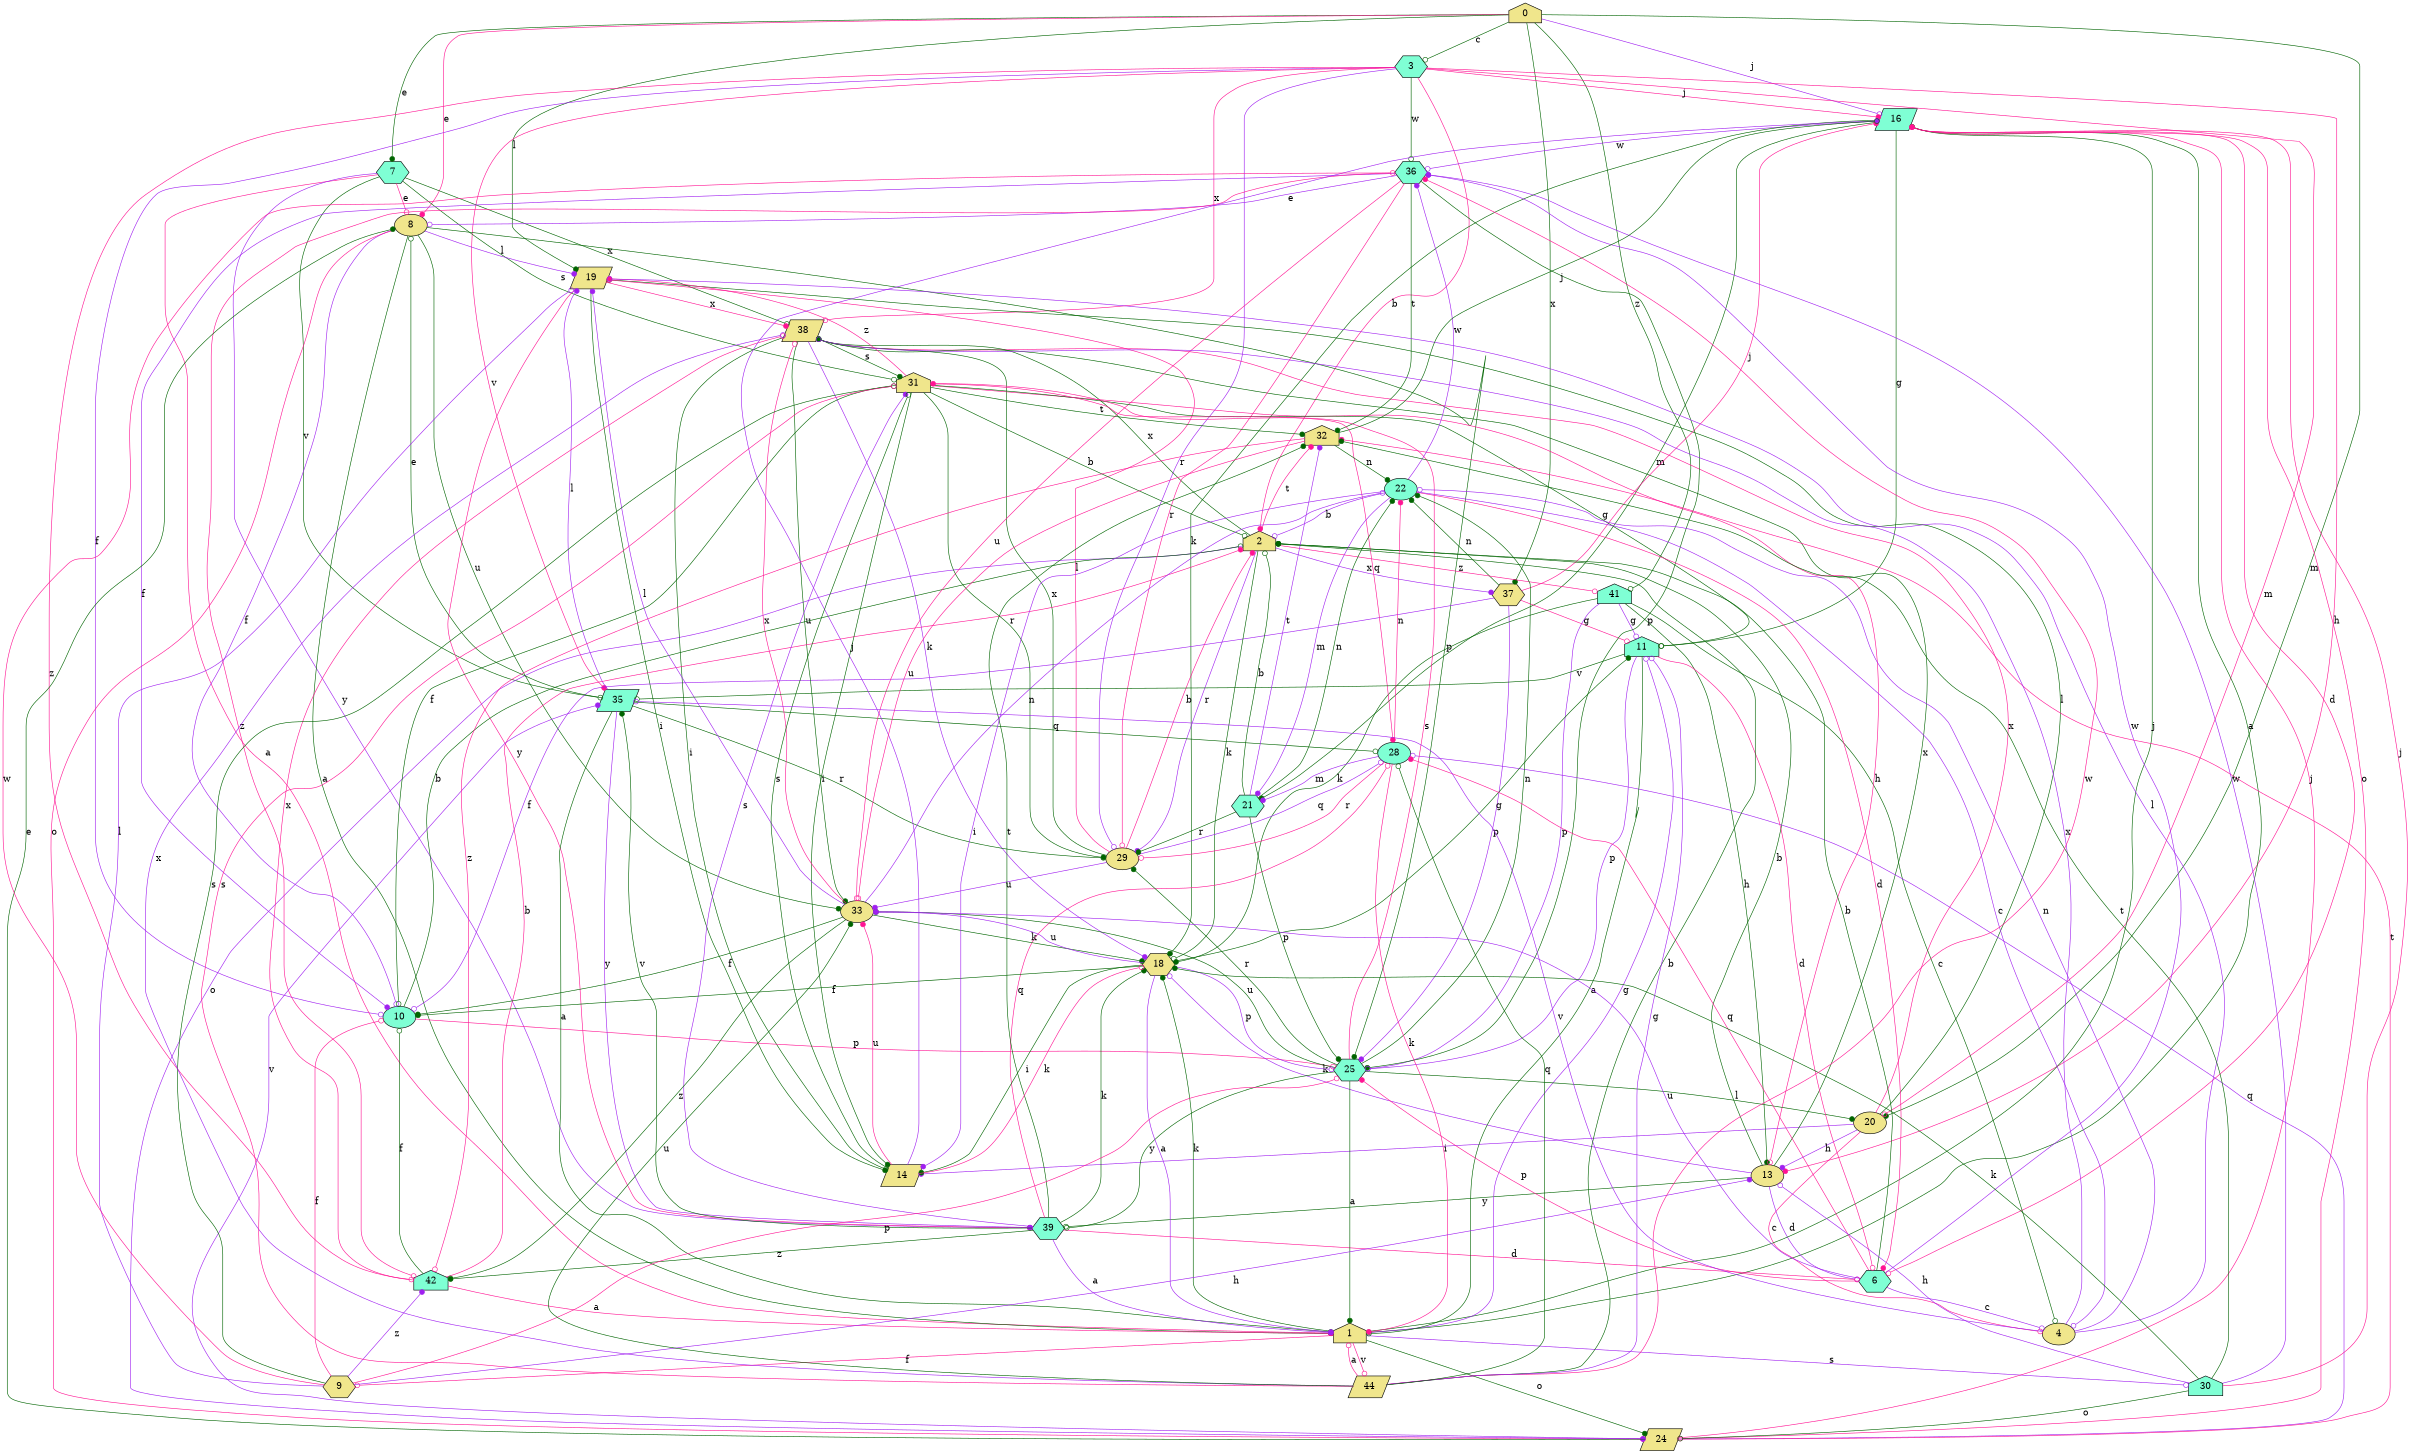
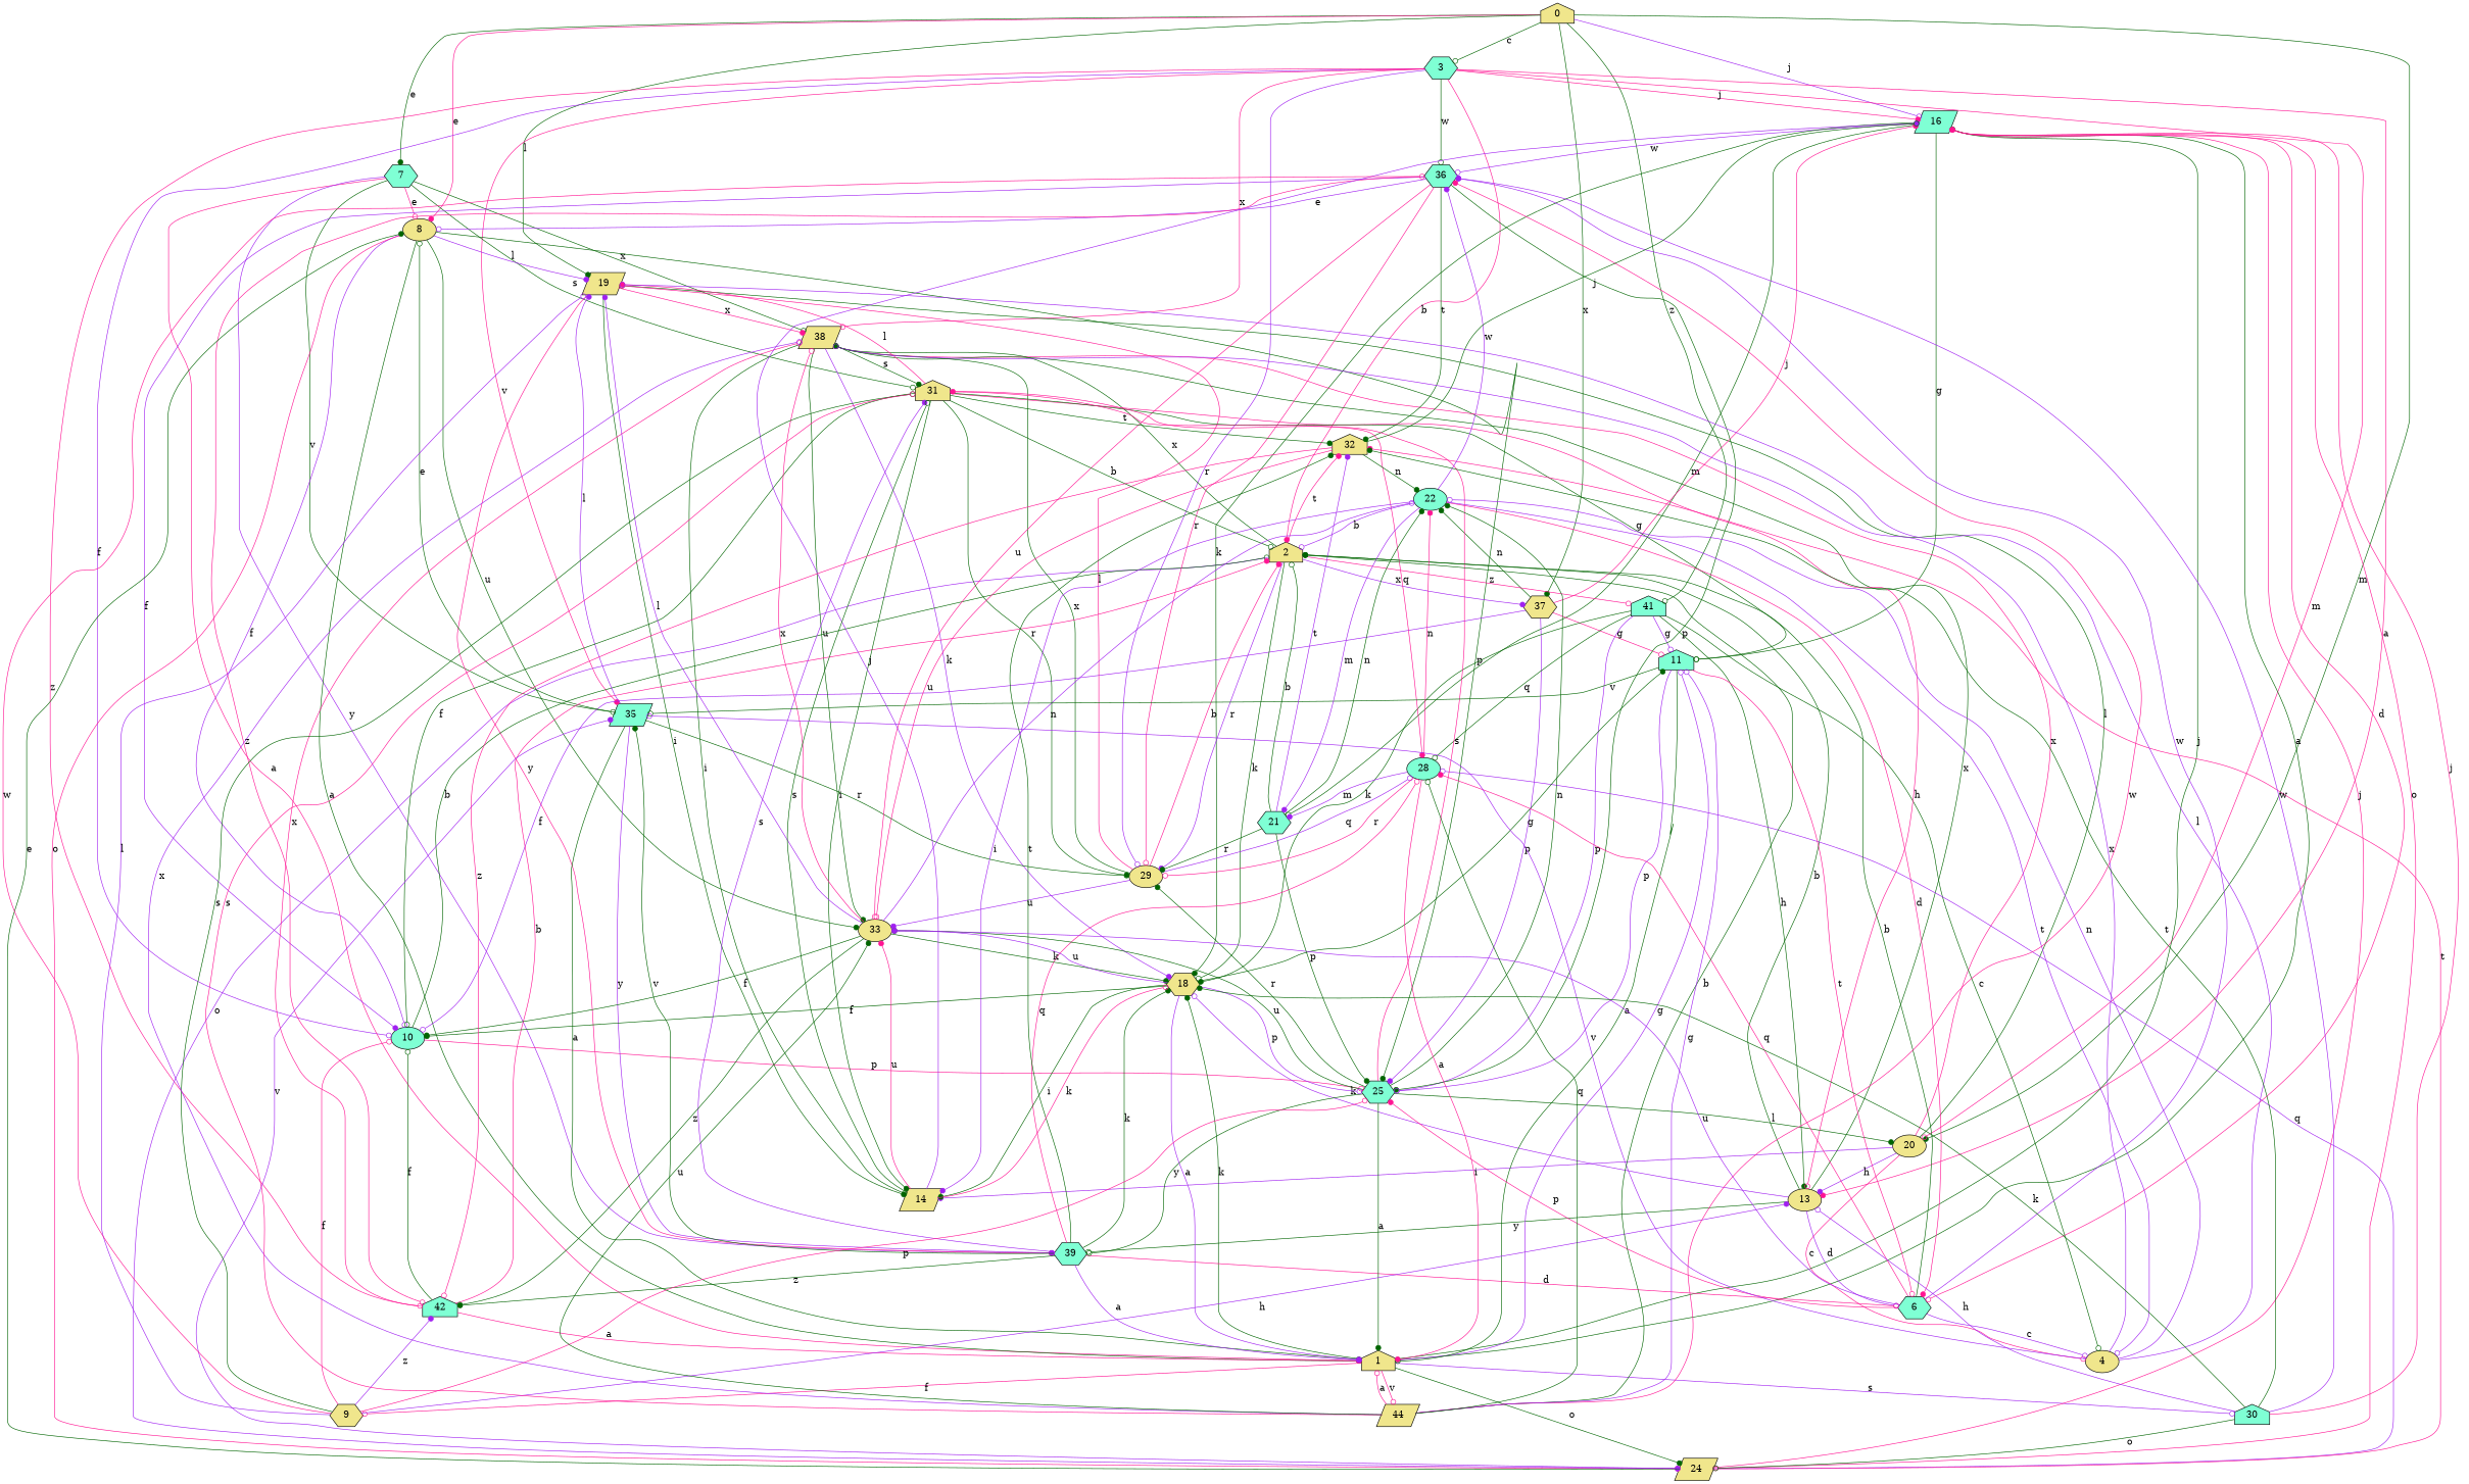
  strict digraph {
    node [fillcolor=khaki shape=hexagon style=filled]
    edge [arrowhead=dot color=darkgreen]
    0 [shape=house]
    3 [fillcolor=aquamarine]
    7 [fillcolor=aquamarine]
    8 [shape=ellipse]
    16 [fillcolor=aquamarine shape=parallelogram]
    19 [shape=parallelogram]
    20 [shape=ellipse]
    37
    41 [fillcolor=aquamarine shape=house]
    2 [shape=house]
    29 [shape=ellipse]
    38 [shape=parallelogram]
    10 [fillcolor=aquamarine shape=ellipse]
    13 [shape=ellipse]
    35 [fillcolor=aquamarine shape=parallelogram]
    36 [fillcolor=aquamarine]
    42 [fillcolor=aquamarine shape=house]
    1 [shape=house]
    31 [shape=house]
    39 [fillcolor=aquamarine]
    24 [shape=parallelogram]
    25 [fillcolor=aquamarine]
    33 [shape=ellipse]
    11 [fillcolor=aquamarine shape=house]
    18
    6 [fillcolor=aquamarine]
    21 [fillcolor=aquamarine]
    14 [shape=parallelogram]
    4 [shape=ellipse]
    22 [fillcolor=aquamarine shape=ellipse]
    28 [fillcolor=aquamarine shape=ellipse]
    9
    30 [fillcolor=aquamarine shape=house]
    n34 [label=44 shape=parallelogram]
    32 [shape=house]
    0 -> 3 [arrowhead=odot label=c]
    0 -> 7 [label=e]
    0 -> 8 [color=deeppink label=e]
    0 -> 16 [arrowhead=odot color=purple label=j]
    0 -> 19 [label=l]
    0 -> 20 [label=m]
    0 -> 37 [label=x]
    0 -> 41 [arrowhead=odot label=z]
    3 -> 16 [color=deeppink label=j]
    3 -> 20 [arrowhead=odot color=deeppink label=m]
    3 -> 2 [color=deeppink label=b]
    3 -> 29 [arrowhead=odot color=purple label=r]
    3 -> 38 [arrowhead=odot color=deeppink label=x]
    3 -> 10 [arrowhead=odot color=purple label=f]
-   3 -> 13 [color=deeppink label=h]
+   3 -> 13 [color=deeppink label=a]
    3 -> 35 [color=deeppink label=v]
    3 -> 36 [arrowhead=odot label=w]
    3 -> 42 [arrowhead=odot color=deeppink label=z]
    7 -> 8 [arrowhead=odot color=deeppink label=e]
    7 -> 38 [arrowhead=odot label=x]
    7 -> 35 [arrowhead=odot label=v]
    7 -> 1 [arrowhead=odot color=deeppink label=a]
    7 -> 31 [arrowhead=odot label=s]
    7 -> 39 [arrowhead=odot color=purple label=y]
    8 -> 19 [color=purple label=l]
    8 -> 10 [arrowhead=odot color=purple label=f]
    8 -> 1 [label=a]
    8 -> 24 [color=deeppink label=o]
    8 -> 25 [label=p]
    8 -> 33 [label=u]
    16 -> 36 [arrowhead=odot color=purple label=w]
    16 -> 1 [arrowhead=odot label=a]
    16 -> 24 [arrowhead=odot color=deeppink label=o]
    16 -> 11 [arrowhead=odot label=g]
    16 -> 18 [label=k]
    16 -> 6 [arrowhead=odot color=deeppink label=d]
-   16 -> 21 [label=m]
+   16 -> 21 [arrowhead=odot label=m]
    19 -> 38 [color=deeppink label=x]
    19 -> 39 [color=deeppink label=y]
    19 -> 14 [label=i]
    20 -> 19 [arrowhead=odot label=l]
    20 -> 38 [arrowhead=odot color=deeppink label=x]
    20 -> 13 [color=purple label=h]
    20 -> 14 [color=purple label=i]
    20 -> 4 [arrowhead=odot color=deeppink label=c]
    37 -> 16 [color=deeppink label=j]
    37 -> 10 [arrowhead=odot color=purple label=f]
    37 -> 25 [color=purple label=p]
    37 -> 11 [arrowhead=odot color=deeppink label=g]
    37 -> 22 [label=n]
    41 -> 13 [label=h]
    41 -> 25 [arrowhead=odot color=purple label=p]
    41 -> 11 [arrowhead=odot color=purple label=g]
    41 -> 18 [label=k]
    41 -> 4 [arrowhead=odot label=c]
-   35 -> 28 [arrowhead=odot label=q]
+   41 -> 28 [arrowhead=odot label=q]
    2 -> 37 [color=purple label=x]
    2 -> 41 [arrowhead=odot color=deeppink label=z]
    2 -> 29 [color=purple label=r]
    2 -> 38 [arrowhead=odot label=x]
    2 -> 24 [color=purple label=o]
    2 -> 18 [arrowhead=odot label=k]
    2 -> 32 [color=deeppink label=t]
    29 -> 19 [arrowhead=odot color=deeppink label=l]
    29 -> 2 [color=deeppink label=b]
    29 -> 38 [label=x]
    29 -> 33 [color=purple label=u]
    29 -> 28 [arrowhead=odot color=purple label=q]
    38 -> 31 [label=s]
    38 -> 33 [label=u]
    38 -> 18 [color=purple label=k]
    38 -> 14 [arrowhead=odot label=i]
    10 -> 2 [arrowhead=odot label=b]
    10 -> 25 [arrowhead=odot color=deeppink label=p]
    13 -> 2 [arrowhead=odot label=b]
    13 -> 38 [label=x]
    13 -> 39 [arrowhead=odot label=y]
    13 -> 18 [arrowhead=odot color=purple label=k]
    13 -> 6 [arrowhead=odot color=purple label=d]
    35 -> 8 [arrowhead=odot label=e]
    35 -> 19 [color=purple label=l]
    35 -> 29 [arrowhead=odot label=r]
    35 -> 1 [label=a]
    35 -> 39 [color=purple label=y]
    36 -> 8 [arrowhead=odot color=purple label=e]
    36 -> 29 [arrowhead=odot color=deeppink label=r]
    36 -> 10 [color=purple label=f]
    36 -> 42 [arrowhead=odot color=deeppink label=z]
    36 -> 25 [label=p]
    36 -> 33 [arrowhead=odot color=deeppink label=u]
    36 -> 32 [label=t]
    42 -> 2 [color=deeppink label=b]
    42 -> 38 [arrowhead=odot color=deeppink label=x]
    42 -> 10 [arrowhead=odot label=f]
    42 -> 1 [color=deeppink label=a]
    1 -> 16 [label=j]
    1 -> 24 [label=o]
    1 -> 11 [arrowhead=odot color=purple label=g]
    1 -> 18 [label=k]
    1 -> 9 [arrowhead=odot color=deeppink label=f]
    1 -> 30 [arrowhead=odot color=purple label=s]
    1 -> n34 [arrowhead=odot color=deeppink label=v]
-   31 -> 19 [color=deeppink label=z]
+   31 -> 19 [color=deeppink label=l]
    31 -> 2 [arrowhead=odot label=b]
    31 -> 29 [label=r]
    31 -> 10 [arrowhead=odot label=f]
    31 -> 13 [arrowhead=odot color=deeppink label=h]
    31 -> 11 [arrowhead=odot label=g]
    31 -> 14 [label=i]
    31 -> 28 [color=deeppink label=q]
    31 -> 32 [label=t]
    39 -> 35 [label=v]
    39 -> 42 [label=z]
    39 -> 1 [color=purple label=a]
    39 -> 31 [color=purple label=s]
    39 -> 18 [label=k]
    39 -> 6 [arrowhead=odot color=deeppink label=d]
    39 -> 28 [arrowhead=odot color=deeppink label=q]
    39 -> 32 [label=t]
    24 -> 8 [label=e]
    24 -> 16 [color=deeppink label=j]
    24 -> 35 [color=purple label=v]
    24 -> 28 [arrowhead=odot color=purple label=q]
    24 -> 32 [color=deeppink label=t]
    25 -> 20 [label=l]
    25 -> 29 [label=r]
    25 -> 1 [label=a]
    25 -> 31 [color=deeppink label=s]
    25 -> 39 [arrowhead=odot label=y]
    25 -> 33 [label=u]
    25 -> 22 [label=n]
    33 -> 19 [color=purple label=l]
    33 -> 38 [arrowhead=odot color=deeppink label=x]
    33 -> 10 [label=f]
    33 -> 42 [arrowhead=odot label=z]
    33 -> 18 [label=k]
    33 -> 22 [arrowhead=odot color=purple label=n]
    11 -> 35 [arrowhead=odot label=v]
    11 -> 1 [arrowhead=odot label=a]
    11 -> 25 [arrowhead=odot color=purple label=p]
-   11 -> 6 [arrowhead=odot color=deeppink label=d]
+   11 -> 6 [arrowhead=odot color=deeppink label=t]
    18 -> 10 [label=f]
    18 -> 1 [color=purple label=a]
    18 -> 25 [arrowhead=odot color=purple label=p]
    18 -> 33 [color=purple label=u]
    18 -> 11 [label=g]
    18 -> 14 [label=i]
    6 -> 2 [label=b]
    6 -> 36 [color=purple label=w]
    6 -> 25 [color=deeppink label=p]
    6 -> 33 [arrowhead=odot color=purple label=u]
    6 -> 4 [arrowhead=odot color=purple label=c]
    6 -> 28 [color=deeppink label=q]
    21 -> 2 [arrowhead=odot label=b]
    21 -> 29 [label=r]
    21 -> 25 [label=p]
    21 -> 22 [label=n]
    21 -> 32 [color=purple label=t]
    14 -> 16 [color=purple label=j]
    14 -> 31 [arrowhead=odot label=s]
    14 -> 33 [color=deeppink label=u]
    14 -> 18 [arrowhead=odot color=deeppink label=k]
    4 -> 19 [arrowhead=odot color=purple label=l]
    4 -> 38 [arrowhead=odot color=purple label=x]
    4 -> 35 [arrowhead=odot color=purple label=v]
    4 -> 22 [arrowhead=odot color=purple label=n]
    22 -> 2 [arrowhead=odot color=purple label=b]
    22 -> 36 [color=purple label=w]
    22 -> 6 [color=deeppink label=d]
    22 -> 21 [color=purple label=m]
    22 -> 14 [color=purple label=i]
-   22 -> 4 [arrowhead=odot color=purple label=c]
+   22 -> 4 [arrowhead=odot color=purple label=t]
    28 -> 29 [arrowhead=odot color=deeppink label=r]
-   28 -> 1 [color=deeppink label=k]
+   28 -> 1 [color=deeppink label=a]
    28 -> 21 [color=purple label=m]
    28 -> 22 [color=deeppink label=n]
    9 -> 19 [arrowhead=odot color=purple label=l]
    9 -> 10 [arrowhead=odot color=deeppink label=f]
    9 -> 13 [color=purple label=h]
    9 -> 36 [arrowhead=odot color=deeppink label=w]
    9 -> 42 [color=purple label=z]
    9 -> 31 [arrowhead=odot label=s]
    9 -> 25 [arrowhead=odot color=deeppink label=p]
    30 -> 16 [color=deeppink label=j]
    30 -> 13 [arrowhead=odot color=purple label=h]
    30 -> 36 [color=purple label=w]
    30 -> 24 [arrowhead=odot label=o]
    30 -> 18 [label=k]
    30 -> 32 [label=t]
    n34 -> 2 [label=b]
    n34 -> 38 [arrowhead=odot color=purple label=x]
    n34 -> 36 [color=deeppink label=w]
    n34 -> 1 [arrowhead=odot color=deeppink label=a]
    n34 -> 31 [arrowhead=odot color=deeppink label=s]
    n34 -> 33 [label=u]
    n34 -> 11 [arrowhead=odot color=purple label=g]
    n34 -> 28 [arrowhead=odot label=q]
    32 -> 16 [arrowhead=odot label=j]
    32 -> 42 [arrowhead=odot color=deeppink label=z]
    32 -> 33 [arrowhead=odot color=deeppink label=u]
    32 -> 22 [label=n]
  }
